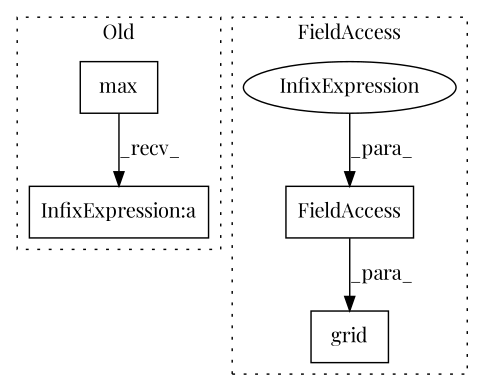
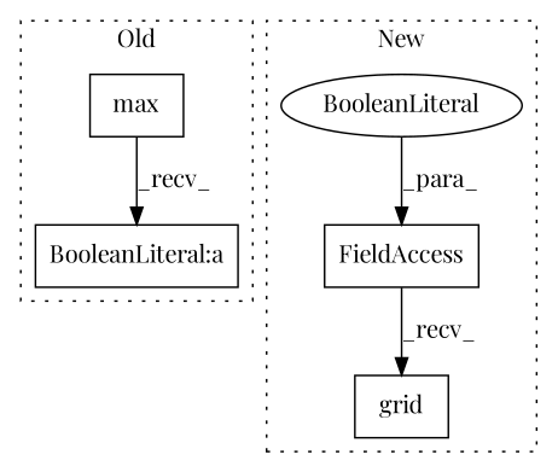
  digraph {
    fontname="Playfair Display"
    node [a=32 fontname="Playfair Display" shape=box]
    edge [fontname="Playfair Display"]
    n1 [l=5 label=max s=388]
-   n2 [a=27 l=3 label="InfixExpression:a" s=383]
+   n2 [a=27 l=3 label="BooleanLiteral:a" s=383]
    n3 [l="5,1" label=grid s="628,637"]
    n4 [a=22 l=10 label=FieldAccess s=610]
-   n5 [a=9 l=4 label=InfixExpression s=633 shape=ellipse]
+   n5 [a=9 l=4 label=BooleanLiteral s=633 shape=ellipse]
    subgraph cluster_1 {
      label=Old
      style=dotted
      n1
      n2
    }
    subgraph cluster_2 {
-     label=FieldAccess
+     label=New
      style=dotted
      n3
      n4
      n5
    }
    n1 -> n2 [label=_recv_]
-   n4 -> n3 [label=_para_]
+   n4 -> n3 [label=_recv_]
    n5 -> n4 [label=_para_]
  }
